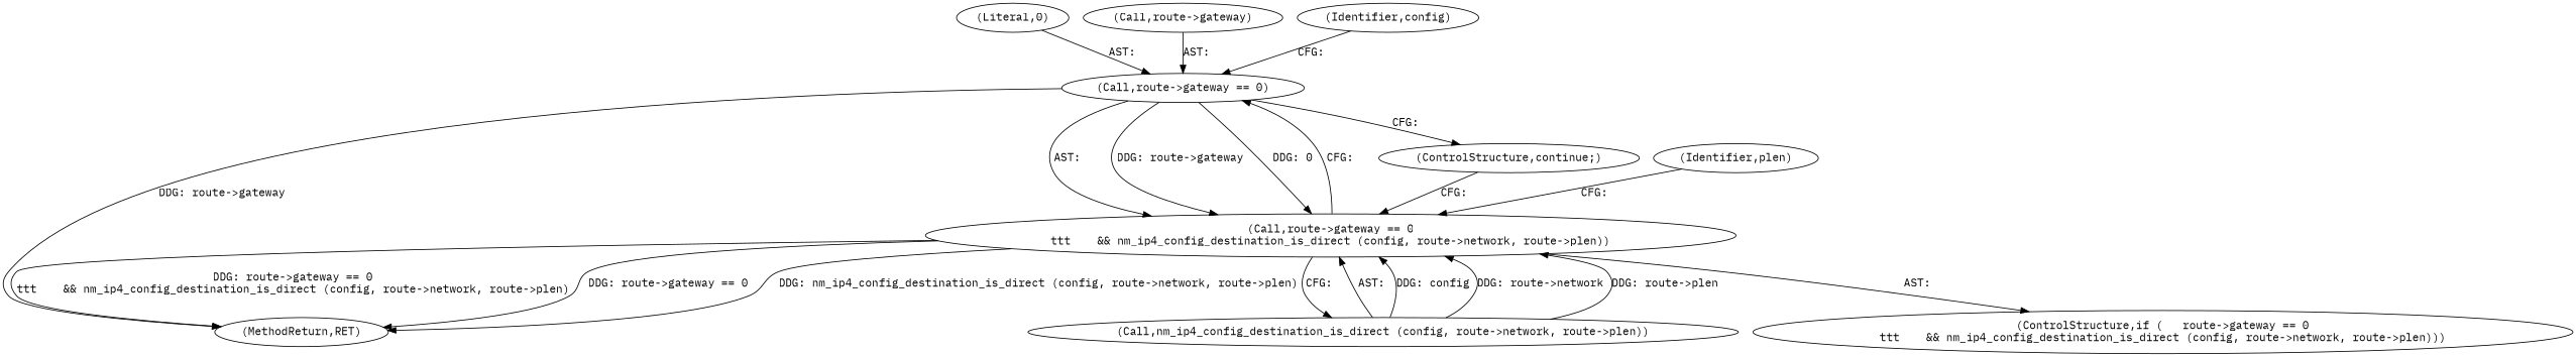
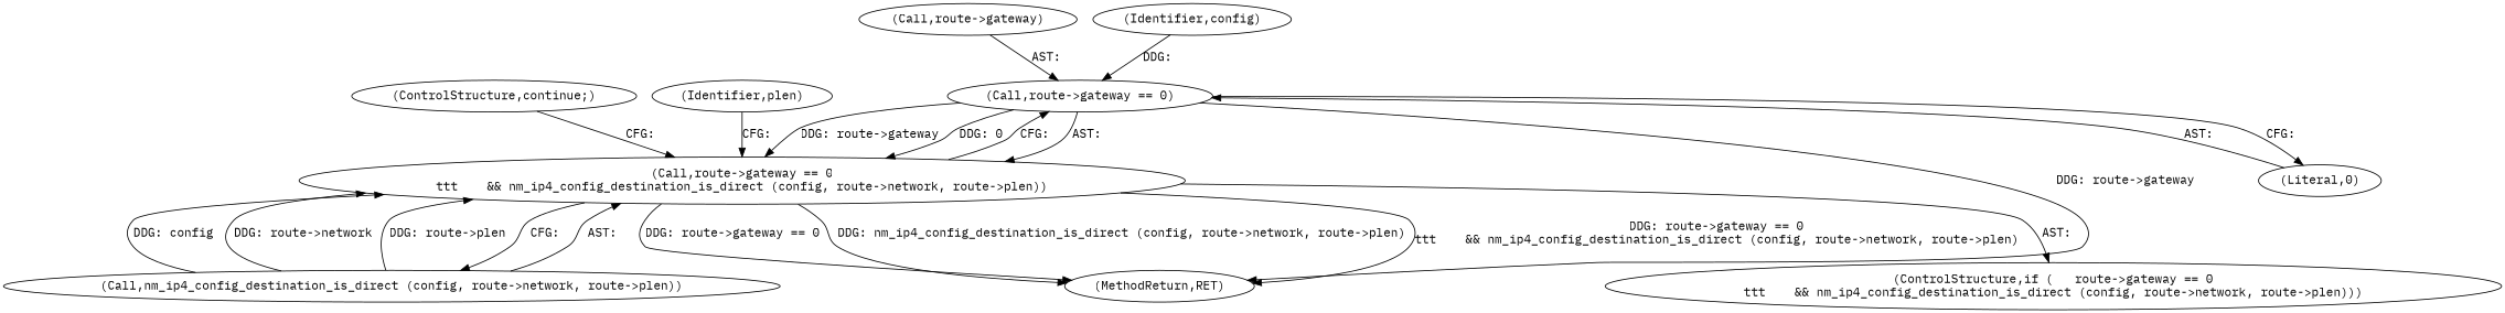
  digraph {
    fontname="IBM Plex Mono"
    node [fontname="IBM Plex Mono"]
    edge [fontname="IBM Plex Mono"]
    n1 [label="(Call,route->gateway == 0)"]
    n2 [label="(Call,route->gateway == 0\n\t\t\t    && nm_ip4_config_destination_is_direct (config, route->network, route->plen))"]
    n3 [label="(MethodReturn,RET)"]
    n4 [label="(Literal,0)"]
    n5 [label="(Call,nm_ip4_config_destination_is_direct (config, route->network, route->plen))"]
    n6 [label="(ControlStructure,if (   route->gateway == 0\n\t\t\t    && nm_ip4_config_destination_is_direct (config, route->network, route->plen)))"]
    n7 [label="(ControlStructure,continue;)"]
    n8 [label="(Identifier,plen)"]
    n9 [label="(Call,route->gateway)"]
    n10 [label="(Identifier,config)"]
    n1 -> n2 [label="AST: "]
    n1 -> n2 [label="DDG: route->gateway"]
    n1 -> n2 [label="DDG: 0"]
    n1 -> n3 [label="DDG: route->gateway"]
-   n1 -> n7 [label="CFG: "]
+   n1 -> n4 [label="CFG: "]
    n2 -> n1 [label="CFG: "]
    n2 -> n3 [label="DDG: route->gateway == 0\n\t\t\t    && nm_ip4_config_destination_is_direct (config, route->network, route->plen)"]
    n2 -> n3 [label="DDG: route->gateway == 0"]
    n2 -> n3 [label="DDG: nm_ip4_config_destination_is_direct (config, route->network, route->plen)"]
    n2 -> n5 [label="CFG: "]
    n2 -> n6 [label="AST: "]
    n4 -> n1 [label="AST: "]
    n5 -> n2 [label="AST: "]
    n5 -> n2 [label="DDG: config"]
    n5 -> n2 [label="DDG: route->network"]
    n5 -> n2 [label="DDG: route->plen"]
    n7 -> n2 [label="CFG: "]
    n8 -> n2 [label="CFG: "]
    n9 -> n1 [label="AST: "]
-   n10 -> n1 [label="CFG: "]
+   n10 -> n1 [label="DDG: "]
  }
